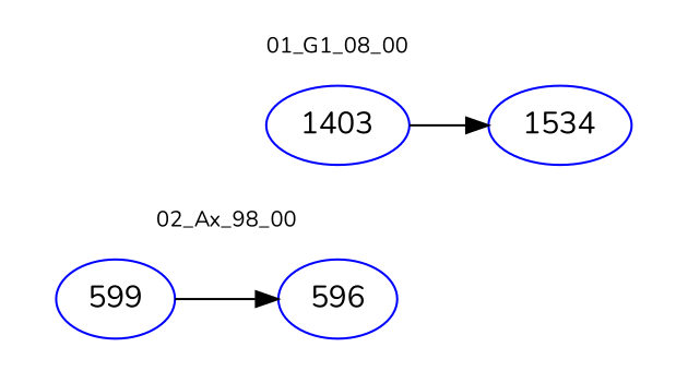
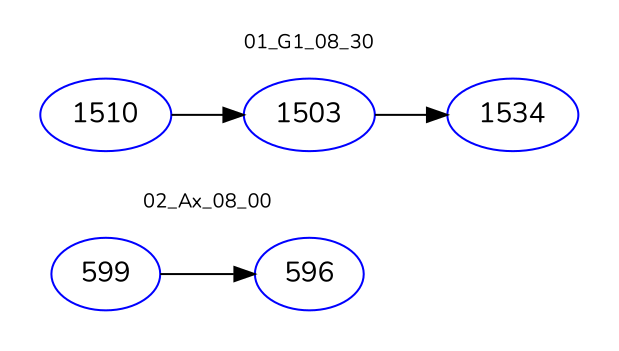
  digraph {
    fontname=Nunito
    rankdir=LR
    node [color=blue fontname=Nunito]
    edge [color=black fontname=Nunito]
    n1 [label=599]
    n2 [label=596]
-   n4 [label=1403]
+   n3 [label=1510]
+   n4 [label=1503]
    n5 [label=1534]
    subgraph cluster_1 {
      color=white
      fontsize=10
-     label="02_Ax_98_00"
+     label="02_Ax_08_00"
      n1
      n2
    }
    subgraph cluster_2 {
      color=white
      fontsize=10
-     label="01_G1_08_00"
+     label="01_G1_08_30"
+     n3
      n4
      n5
    }
    n1 -> n2
+   n3 -> n4
    n4 -> n5
  }
